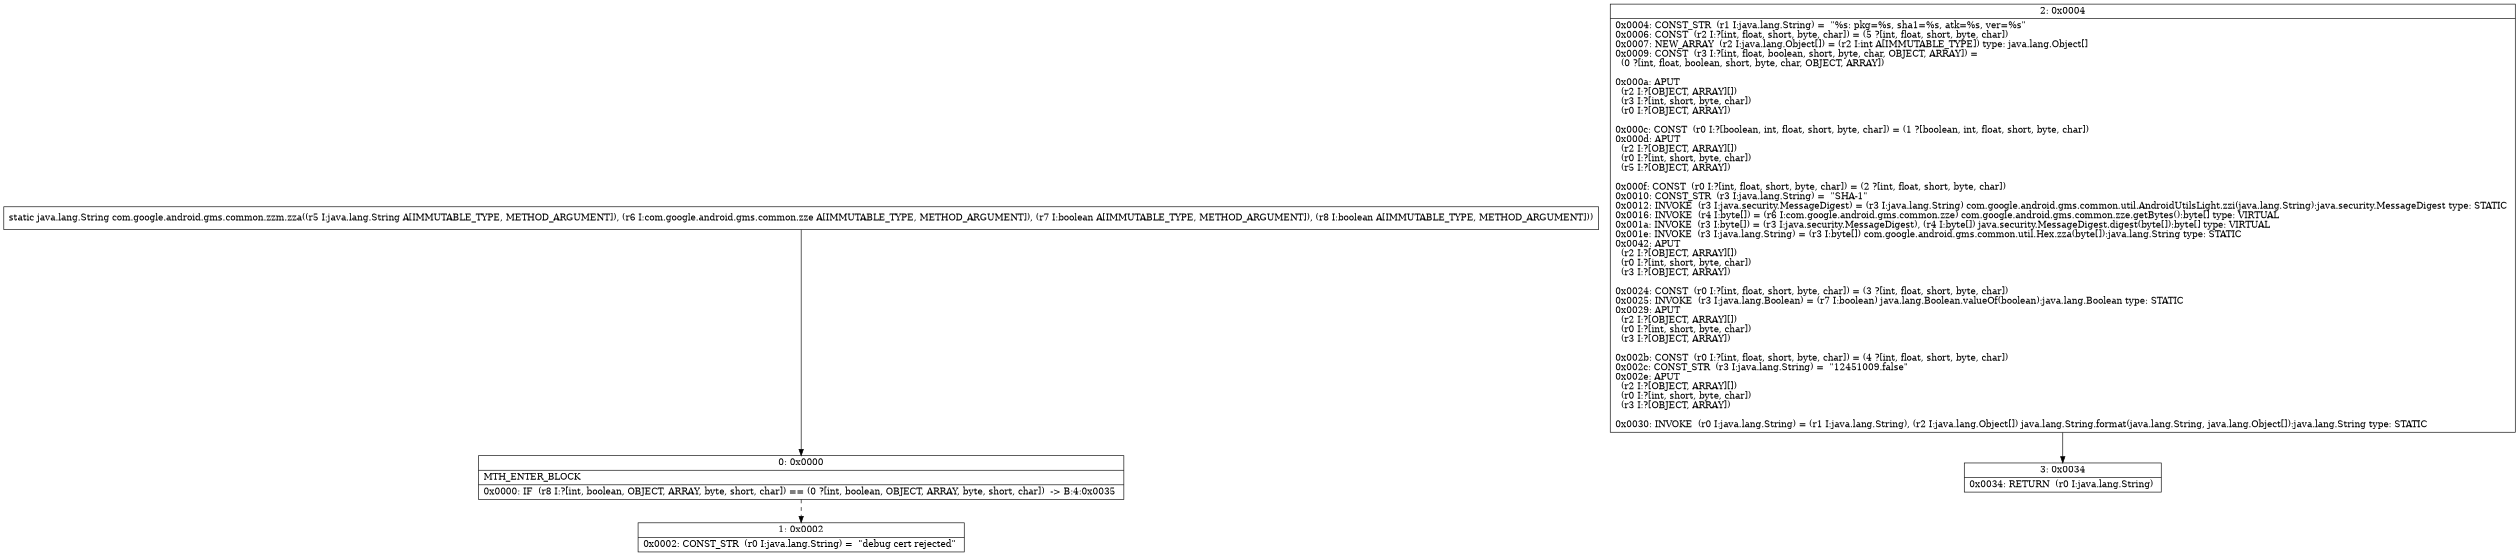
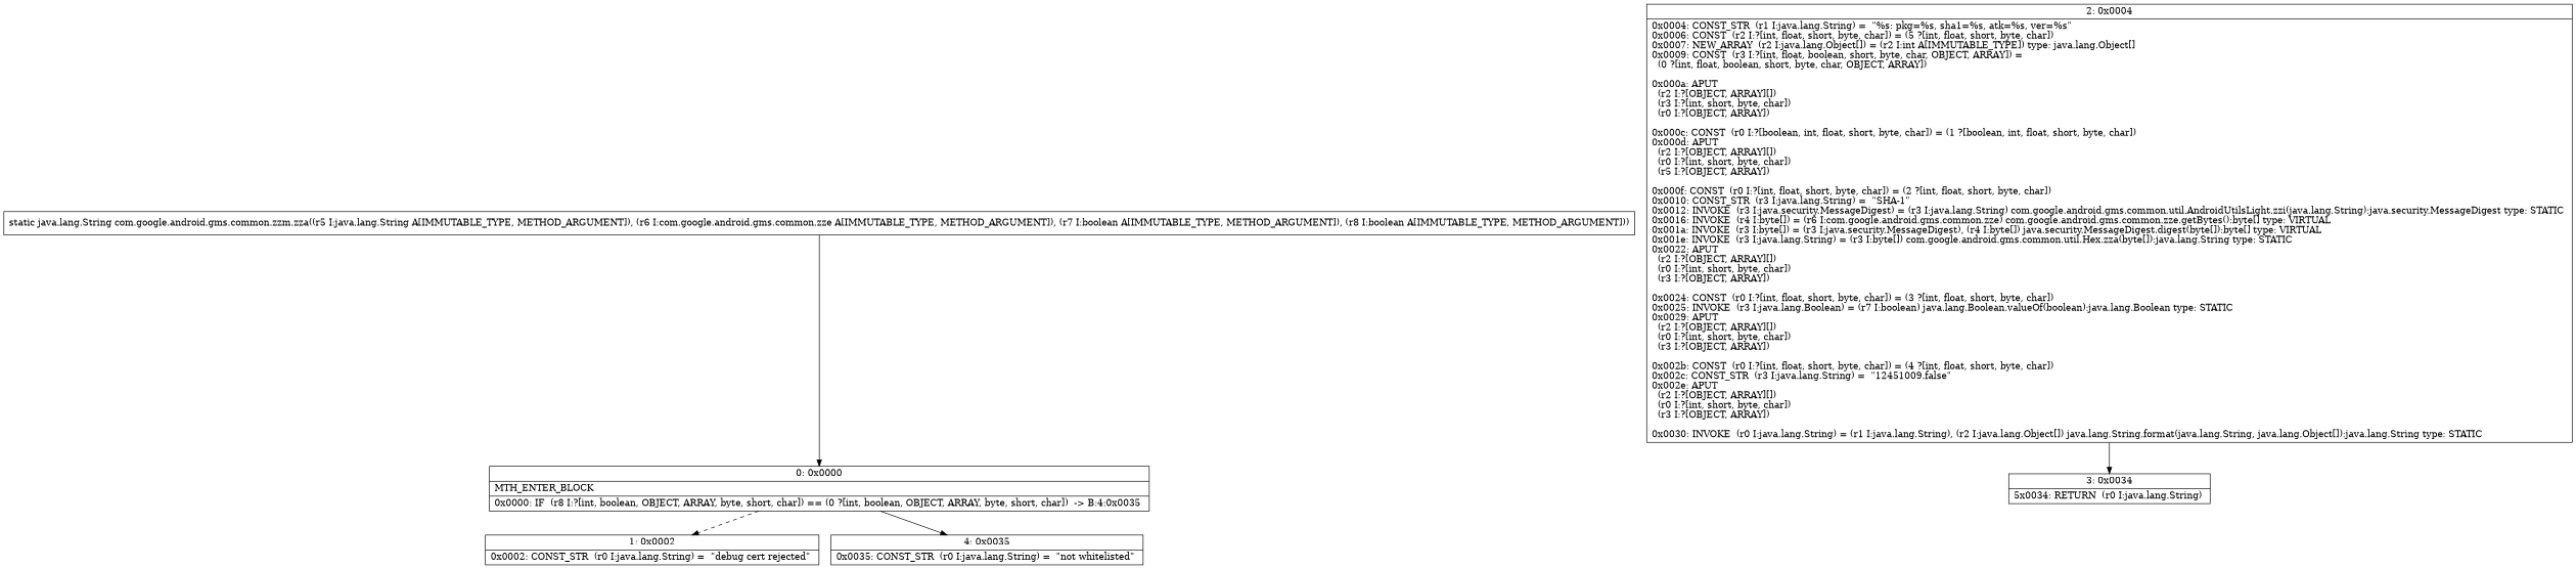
  digraph {
    node [shape=record]
    n1 [label="{0\:\ 0x0000|MTH_ENTER_BLOCK\l|0x0000: IF  (r8 I:?[int, boolean, OBJECT, ARRAY, byte, short, char]) == (0 ?[int, boolean, OBJECT, ARRAY, byte, short, char])  \-\> B:4:0x0035 \l}"]
    n2 [label="{1\:\ 0x0002|0x0002: CONST_STR  (r0 I:java.lang.String) =  \"debug cert rejected\" \l}"]
-   n4 [label="{2\:\ 0x0004|0x0004: CONST_STR  (r1 I:java.lang.String) =  \"%s: pkg=%s, sha1=%s, atk=%s, ver=%s\" \l0x0006: CONST  (r2 I:?[int, float, short, byte, char]) = (5 ?[int, float, short, byte, char]) \l0x0007: NEW_ARRAY  (r2 I:java.lang.Object[]) = (r2 I:int A[IMMUTABLE_TYPE]) type: java.lang.Object[] \l0x0009: CONST  (r3 I:?[int, float, boolean, short, byte, char, OBJECT, ARRAY]) = \l  (0 ?[int, float, boolean, short, byte, char, OBJECT, ARRAY])\l \l0x000a: APUT  \l  (r2 I:?[OBJECT, ARRAY][])\l  (r3 I:?[int, short, byte, char])\l  (r0 I:?[OBJECT, ARRAY])\l \l0x000c: CONST  (r0 I:?[boolean, int, float, short, byte, char]) = (1 ?[boolean, int, float, short, byte, char]) \l0x000d: APUT  \l  (r2 I:?[OBJECT, ARRAY][])\l  (r0 I:?[int, short, byte, char])\l  (r5 I:?[OBJECT, ARRAY])\l \l0x000f: CONST  (r0 I:?[int, float, short, byte, char]) = (2 ?[int, float, short, byte, char]) \l0x0010: CONST_STR  (r3 I:java.lang.String) =  \"SHA\-1\" \l0x0012: INVOKE  (r3 I:java.security.MessageDigest) = (r3 I:java.lang.String) com.google.android.gms.common.util.AndroidUtilsLight.zzi(java.lang.String):java.security.MessageDigest type: STATIC \l0x0016: INVOKE  (r4 I:byte[]) = (r6 I:com.google.android.gms.common.zze) com.google.android.gms.common.zze.getBytes():byte[] type: VIRTUAL \l0x001a: INVOKE  (r3 I:byte[]) = (r3 I:java.security.MessageDigest), (r4 I:byte[]) java.security.MessageDigest.digest(byte[]):byte[] type: VIRTUAL \l0x001e: INVOKE  (r3 I:java.lang.String) = (r3 I:byte[]) com.google.android.gms.common.util.Hex.zza(byte[]):java.lang.String type: STATIC \l0x0042: APUT  \l  (r2 I:?[OBJECT, ARRAY][])\l  (r0 I:?[int, short, byte, char])\l  (r3 I:?[OBJECT, ARRAY])\l \l0x0024: CONST  (r0 I:?[int, float, short, byte, char]) = (3 ?[int, float, short, byte, char]) \l0x0025: INVOKE  (r3 I:java.lang.Boolean) = (r7 I:boolean) java.lang.Boolean.valueOf(boolean):java.lang.Boolean type: STATIC \l0x0029: APUT  \l  (r2 I:?[OBJECT, ARRAY][])\l  (r0 I:?[int, short, byte, char])\l  (r3 I:?[OBJECT, ARRAY])\l \l0x002b: CONST  (r0 I:?[int, float, short, byte, char]) = (4 ?[int, float, short, byte, char]) \l0x002c: CONST_STR  (r3 I:java.lang.String) =  \"12451009.false\" \l0x002e: APUT  \l  (r2 I:?[OBJECT, ARRAY][])\l  (r0 I:?[int, short, byte, char])\l  (r3 I:?[OBJECT, ARRAY])\l \l0x0030: INVOKE  (r0 I:java.lang.String) = (r1 I:java.lang.String), (r2 I:java.lang.Object[]) java.lang.String.format(java.lang.String, java.lang.Object[]):java.lang.String type: STATIC \l}"]
-   n5 [label="{3\:\ 0x0034|0x0034: RETURN  (r0 I:java.lang.String) \l}"]
+   n3 [label="{4\:\ 0x0035|0x0035: CONST_STR  (r0 I:java.lang.String) =  \"not whitelisted\" \l}"]
+   n4 [label="{2\:\ 0x0004|0x0004: CONST_STR  (r1 I:java.lang.String) =  \"%s: pkg=%s, sha1=%s, atk=%s, ver=%s\" \l0x0006: CONST  (r2 I:?[int, float, short, byte, char]) = (5 ?[int, float, short, byte, char]) \l0x0007: NEW_ARRAY  (r2 I:java.lang.Object[]) = (r2 I:int A[IMMUTABLE_TYPE]) type: java.lang.Object[] \l0x0009: CONST  (r3 I:?[int, float, boolean, short, byte, char, OBJECT, ARRAY]) = \l  (0 ?[int, float, boolean, short, byte, char, OBJECT, ARRAY])\l \l0x000a: APUT  \l  (r2 I:?[OBJECT, ARRAY][])\l  (r3 I:?[int, short, byte, char])\l  (r0 I:?[OBJECT, ARRAY])\l \l0x000c: CONST  (r0 I:?[boolean, int, float, short, byte, char]) = (1 ?[boolean, int, float, short, byte, char]) \l0x000d: APUT  \l  (r2 I:?[OBJECT, ARRAY][])\l  (r0 I:?[int, short, byte, char])\l  (r5 I:?[OBJECT, ARRAY])\l \l0x000f: CONST  (r0 I:?[int, float, short, byte, char]) = (2 ?[int, float, short, byte, char]) \l0x0010: CONST_STR  (r3 I:java.lang.String) =  \"SHA\-1\" \l0x0012: INVOKE  (r3 I:java.security.MessageDigest) = (r3 I:java.lang.String) com.google.android.gms.common.util.AndroidUtilsLight.zzi(java.lang.String):java.security.MessageDigest type: STATIC \l0x0016: INVOKE  (r4 I:byte[]) = (r6 I:com.google.android.gms.common.zze) com.google.android.gms.common.zze.getBytes():byte[] type: VIRTUAL \l0x001a: INVOKE  (r3 I:byte[]) = (r3 I:java.security.MessageDigest), (r4 I:byte[]) java.security.MessageDigest.digest(byte[]):byte[] type: VIRTUAL \l0x001e: INVOKE  (r3 I:java.lang.String) = (r3 I:byte[]) com.google.android.gms.common.util.Hex.zza(byte[]):java.lang.String type: STATIC \l0x0022: APUT  \l  (r2 I:?[OBJECT, ARRAY][])\l  (r0 I:?[int, short, byte, char])\l  (r3 I:?[OBJECT, ARRAY])\l \l0x0024: CONST  (r0 I:?[int, float, short, byte, char]) = (3 ?[int, float, short, byte, char]) \l0x0025: INVOKE  (r3 I:java.lang.Boolean) = (r7 I:boolean) java.lang.Boolean.valueOf(boolean):java.lang.Boolean type: STATIC \l0x0029: APUT  \l  (r2 I:?[OBJECT, ARRAY][])\l  (r0 I:?[int, short, byte, char])\l  (r3 I:?[OBJECT, ARRAY])\l \l0x002b: CONST  (r0 I:?[int, float, short, byte, char]) = (4 ?[int, float, short, byte, char]) \l0x002c: CONST_STR  (r3 I:java.lang.String) =  \"12451009.false\" \l0x002e: APUT  \l  (r2 I:?[OBJECT, ARRAY][])\l  (r0 I:?[int, short, byte, char])\l  (r3 I:?[OBJECT, ARRAY])\l \l0x0030: INVOKE  (r0 I:java.lang.String) = (r1 I:java.lang.String), (r2 I:java.lang.Object[]) java.lang.String.format(java.lang.String, java.lang.Object[]):java.lang.String type: STATIC \l}"]
+   n5 [label="{3\:\ 0x0034|5x0034: RETURN  (r0 I:java.lang.String) \l}"]
    n6 [label="{static java.lang.String com.google.android.gms.common.zzm.zza((r5 I:java.lang.String A[IMMUTABLE_TYPE, METHOD_ARGUMENT]), (r6 I:com.google.android.gms.common.zze A[IMMUTABLE_TYPE, METHOD_ARGUMENT]), (r7 I:boolean A[IMMUTABLE_TYPE, METHOD_ARGUMENT]), (r8 I:boolean A[IMMUTABLE_TYPE, METHOD_ARGUMENT])) }"]
    n1 -> n2 [style=dashed]
+   n1 -> n3
    n4 -> n5
    n6 -> n1
  }
